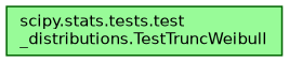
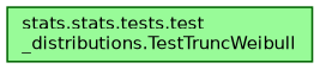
  digraph {
    rankdir=LR
-   n1 [color=darkgreen fillcolor=palegreen fontname=Helvetica fontsize=10 height=0.2 label="scipy.stats.tests.test\l_distributions.TestTruncWeibull" shape=box style=filled width=0.4]
+   n1 [color=darkgreen fillcolor=palegreen fontname=Helvetica fontsize=10 height=0.2 label="stats.stats.tests.test\l_distributions.TestTruncWeibull" shape=box style=filled width=0.4]
  }
